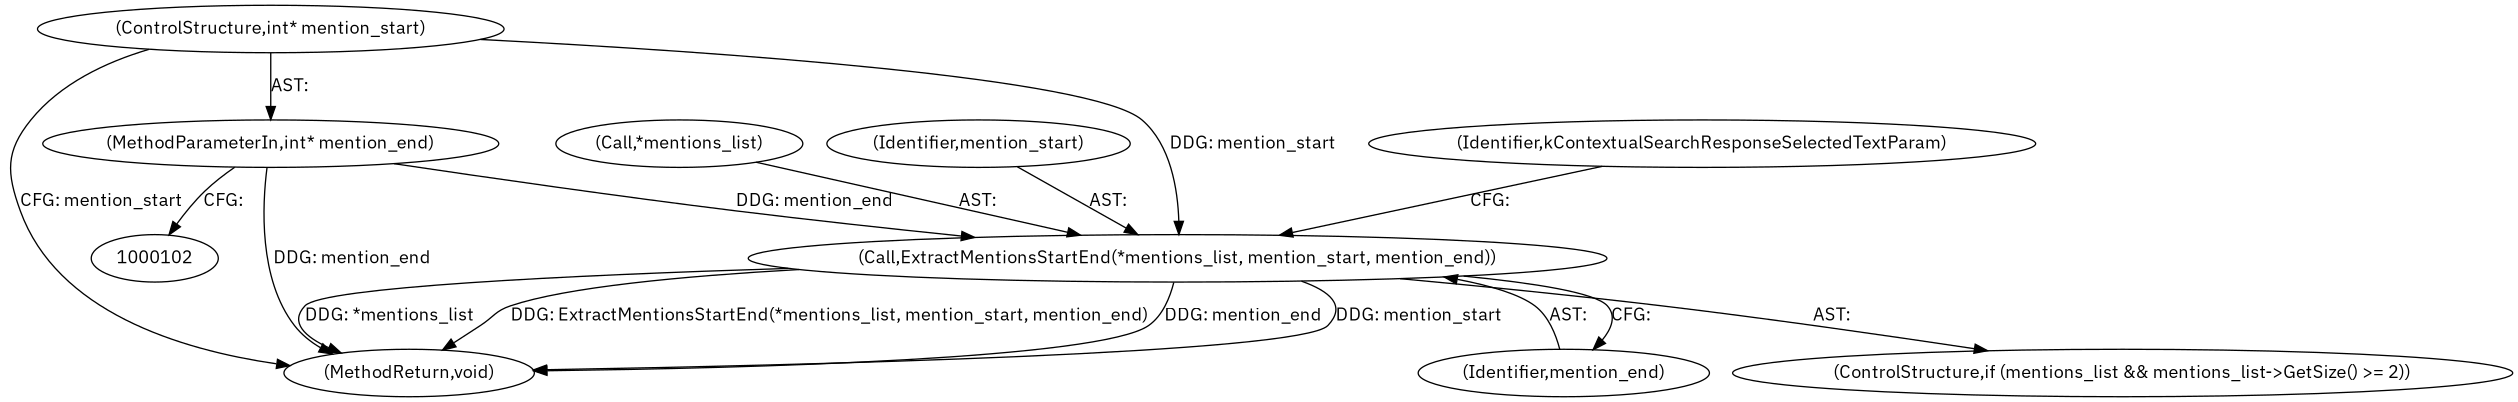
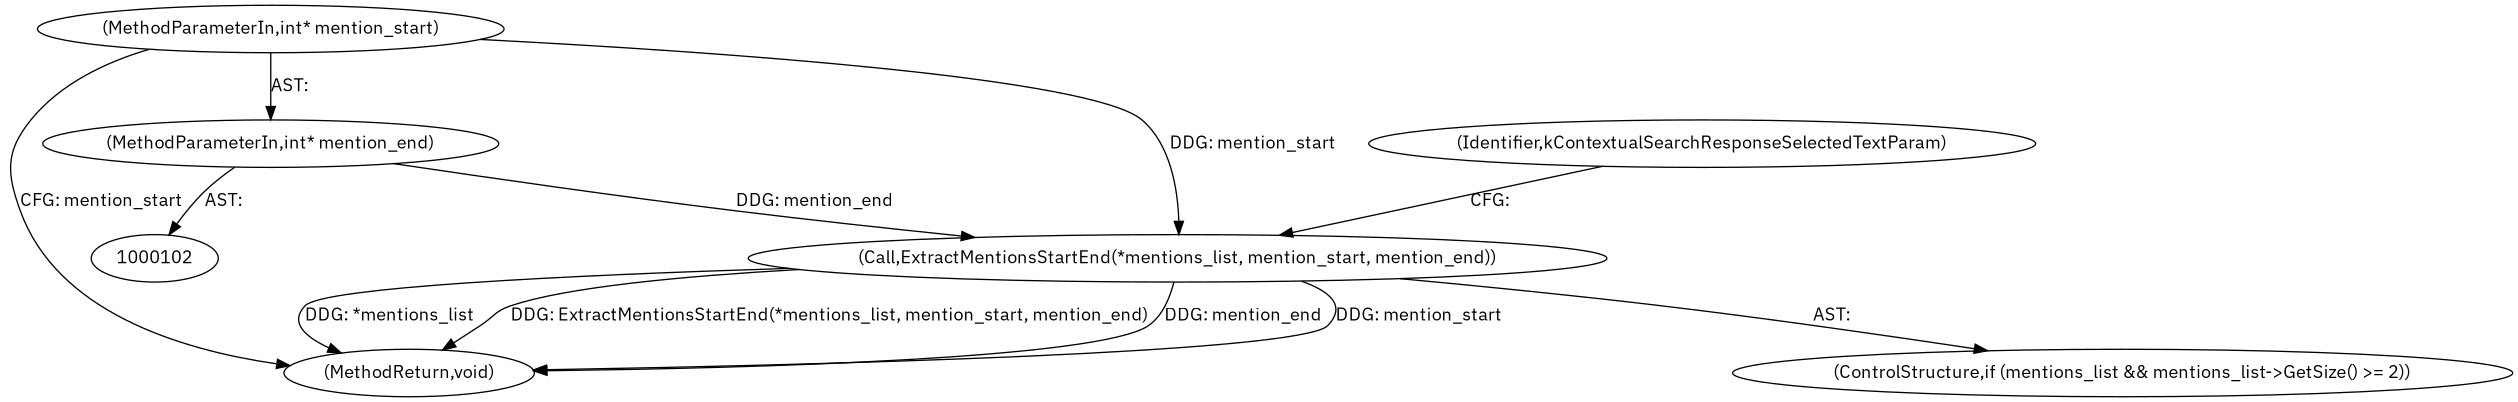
  digraph {
    fontname="IBM Plex Sans"
    node [fontname="IBM Plex Sans"]
    edge [fontname="IBM Plex Sans"]
    n1 [label="(Call,ExtractMentionsStartEnd(*mentions_list, mention_start, mention_end))"]
    n2 [label="(MethodReturn,void)"]
-   n3 [label="(Identifier,mention_end)"]
    n4 [label="(ControlStructure,if (mentions_list && mentions_list->GetSize() >= 2))"]
-   n5 [label="(ControlStructure,int* mention_start)"]
+   n5 [label="(MethodParameterIn,int* mention_start)"]
    n6 [label="(MethodParameterIn,int* mention_end)"]
    1000102
    n8 [label="(Identifier,kContextualSearchResponseSelectedTextParam)"]
-   n9 [label="(Call,*mentions_list)"]
-   n10 [label="(Identifier,mention_start)"]
    n1 -> n2 [label="DDG: ExtractMentionsStartEnd(*mentions_list, mention_start, mention_end)"]
    n1 -> n2 [label="DDG: mention_end"]
    n1 -> n2 [label="DDG: mention_start"]
    n1 -> n2 [label="DDG: *mentions_list"]
-   n1 -> n3 [label="CFG: "]
    n1 -> n4 [label="AST: "]
-   n3 -> n1 [label="AST: "]
    n5 -> n1 [label="DDG: mention_start"]
    n5 -> n2 [label="CFG: mention_start"]
    n5 -> n6 [label="AST: "]
    n6 -> n1 [label="DDG: mention_end"]
-   n6 -> n2 [label="DDG: mention_end"]
-   n6 -> 1000102 [label="CFG: "]
+   n6 -> 1000102 [label="AST: "]
    n8 -> n1 [label="CFG: "]
-   n9 -> n1 [label="AST: "]
-   n10 -> n1 [label="AST: "]
  }
